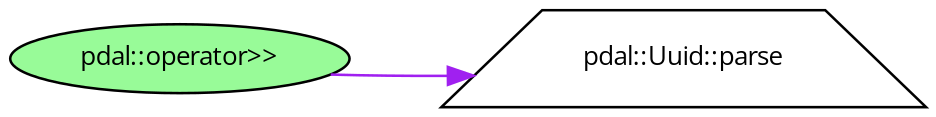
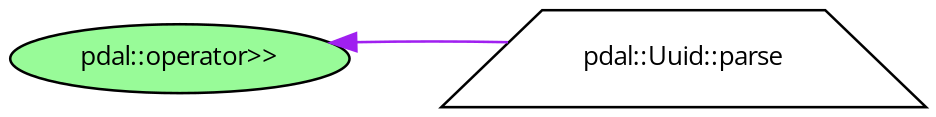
  digraph {
    rankdir=LR
    fontname="Open Sans"
    node [color=black fontname="Open Sans" fontsize=10 style=filled]
    n1 [fillcolor=palegreen fontcolor=black height=0.2 label="pdal::operator\>\>" shape=ellipse width=0.4]
    n2 [fillcolor=white height=0.2 label="pdal::Uuid::parse" shape=trapezium width=0.4]
-   n1 -> n2 [color=purple fontname="Open Sans" fontsize=10 labelfontname=Helvetica labelfontsize=10 style=solid]
+   n2 -> n1 [color=purple fontname="Open Sans" fontsize=10 labelfontname=Helvetica labelfontsize=10 style=solid]
  }
